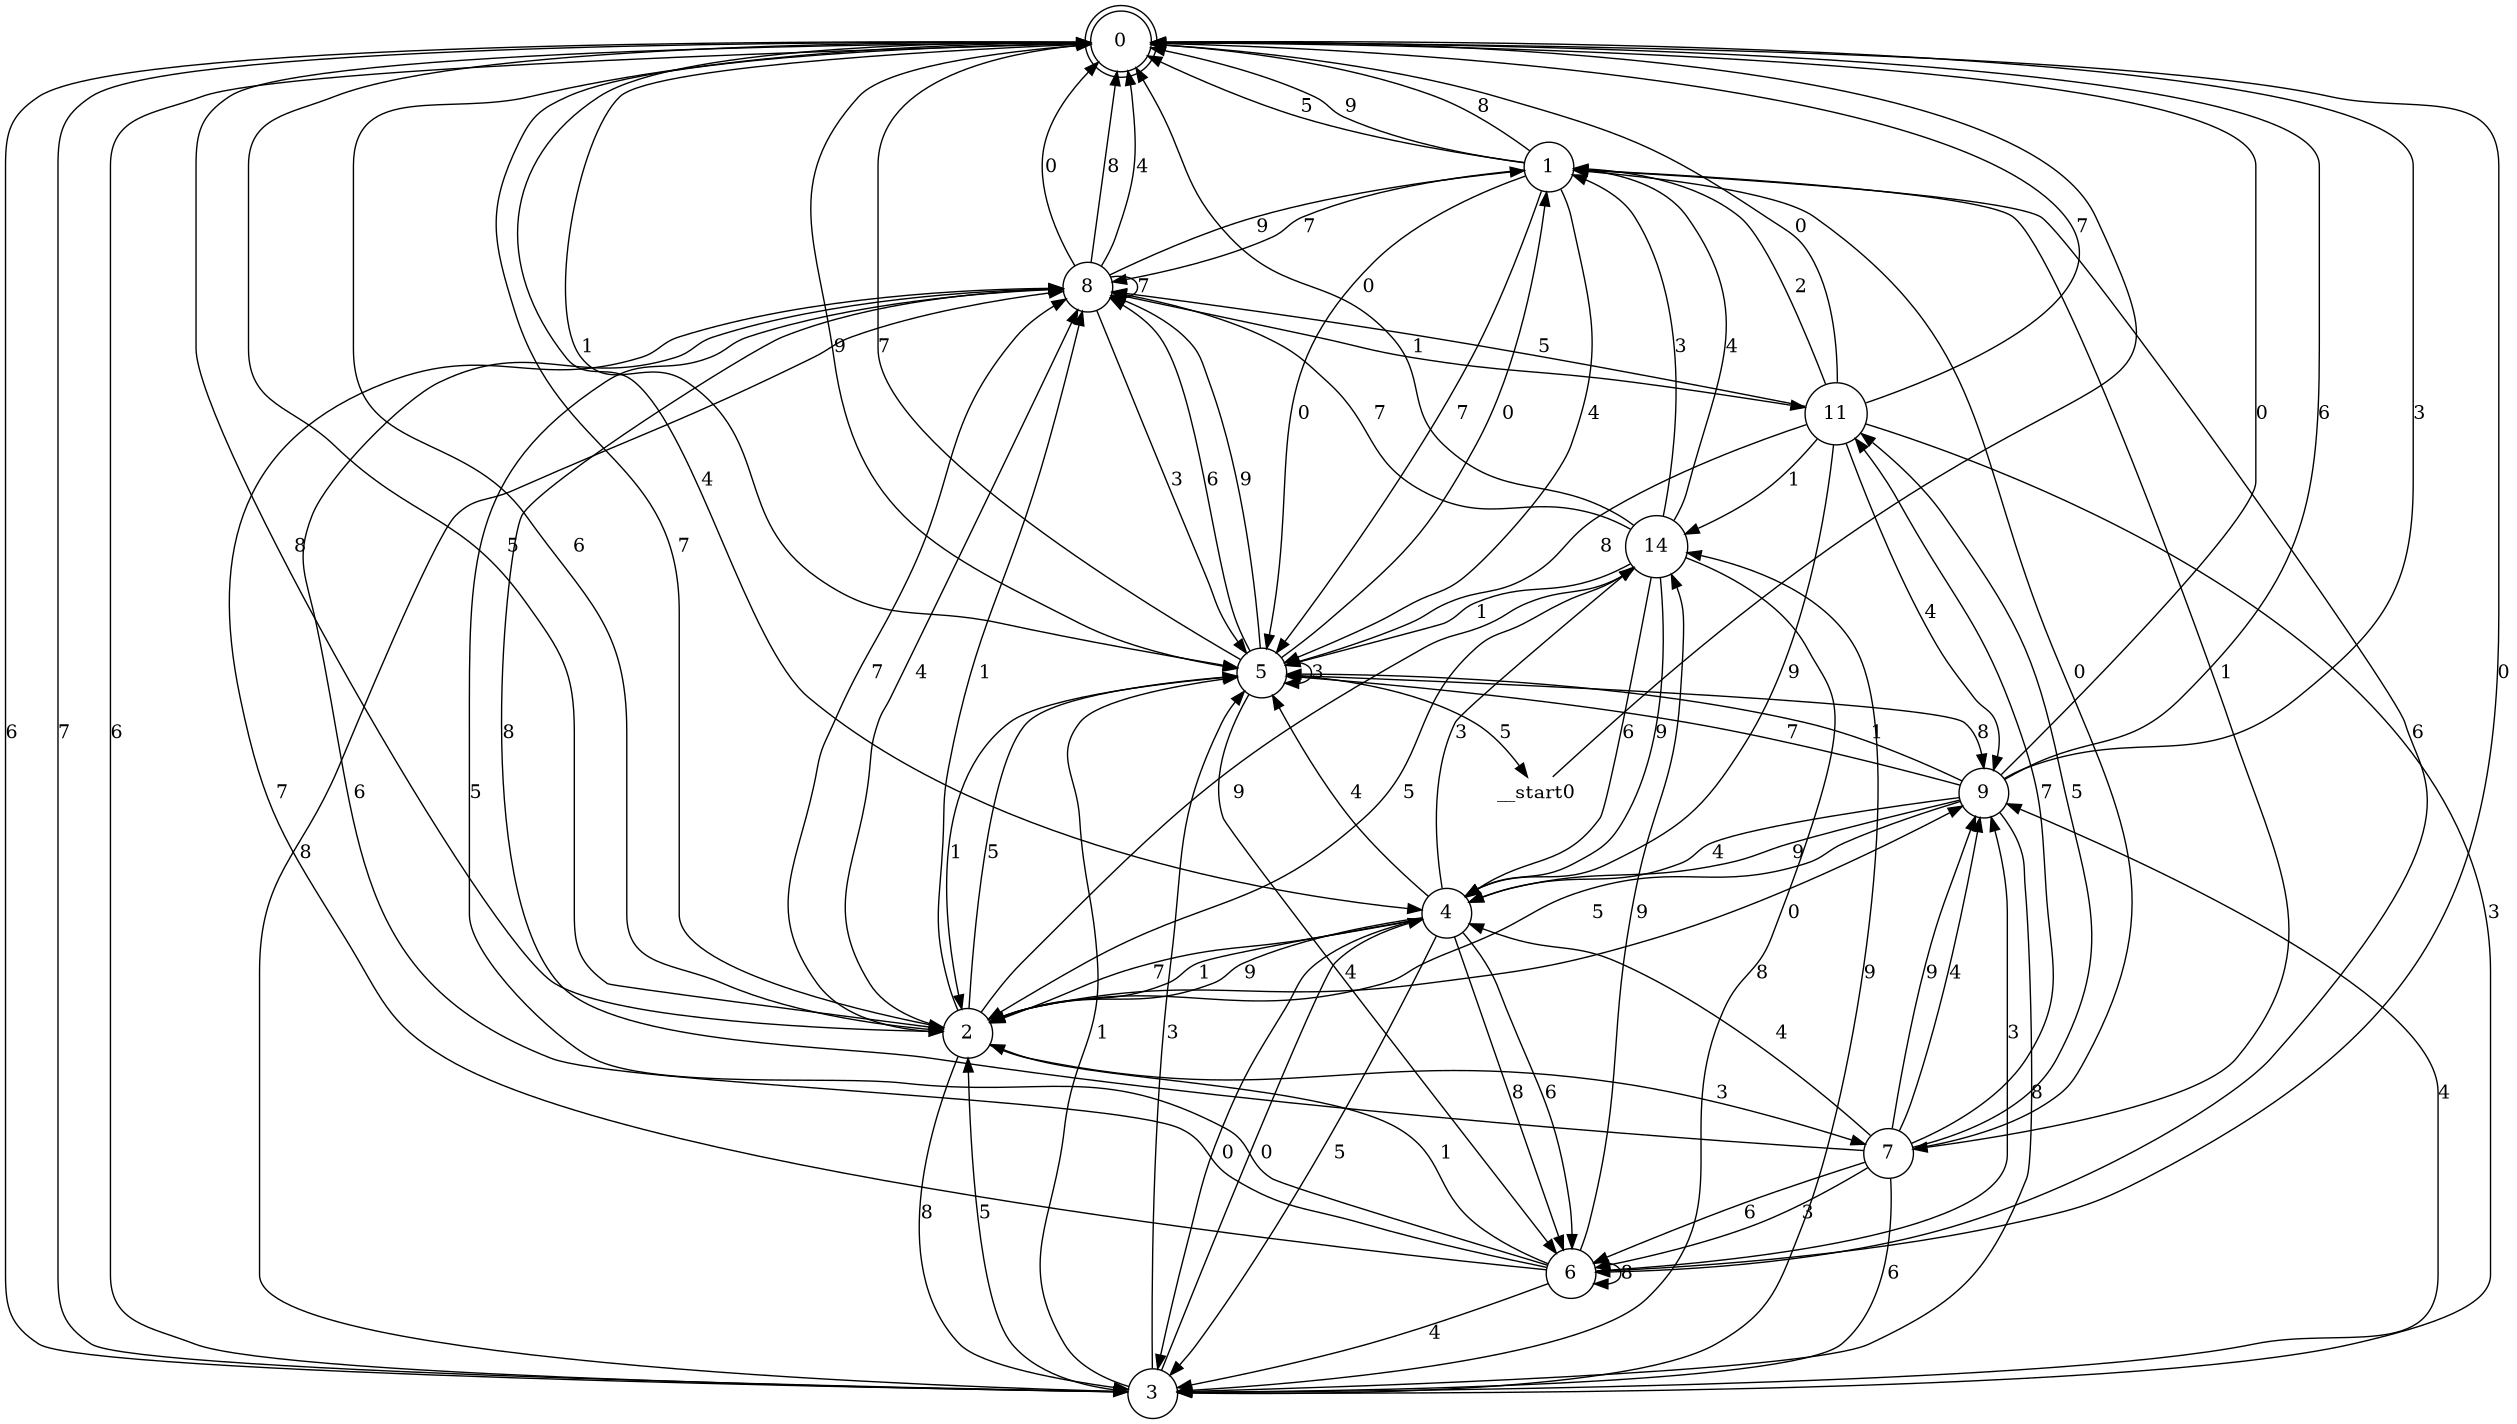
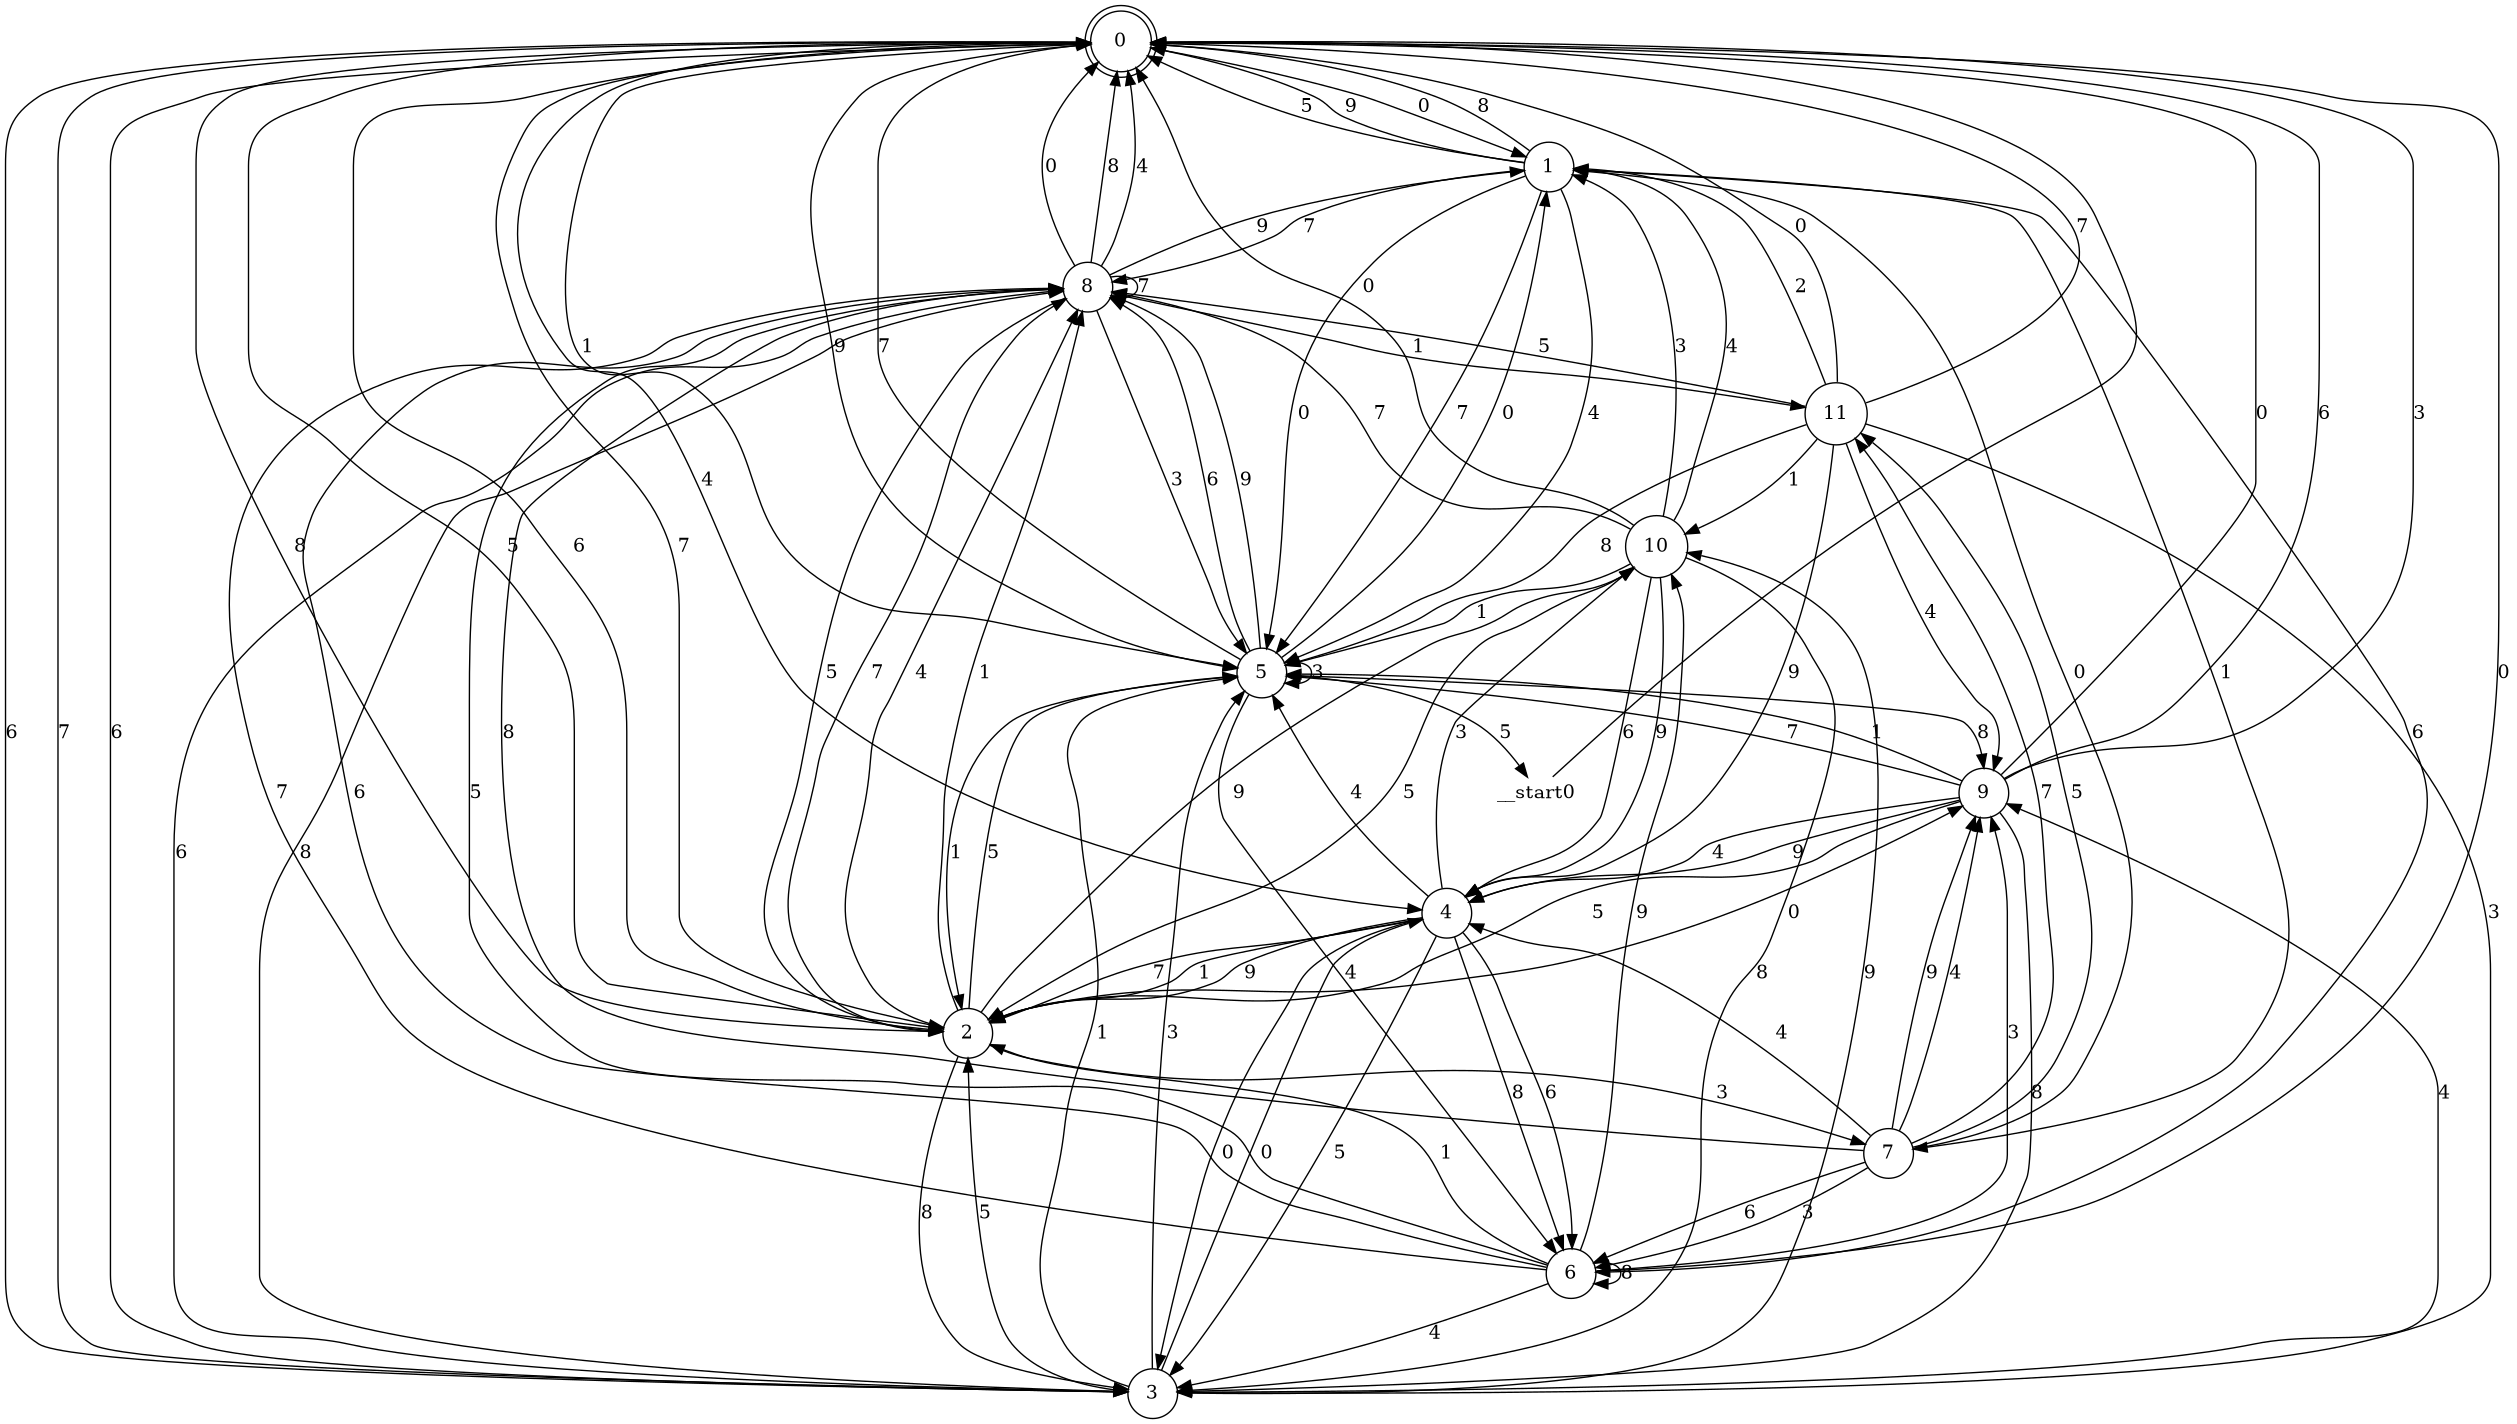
  digraph {
    node [shape=circle]
    n1 [label=0 shape=doublecircle]
    n2 [label=1]
    n3 [label=2]
    n4 [label=3]
    n5 [label=4]
    n6 [label=5]
    n7 [label=6]
    n8 [label=7]
    n9 [label=8]
    n10 [label=9]
-   n11 [label=14]
+   n11 [label=10]
    __start0 [height=0 shape=none width=0]
    n13 [label=11]
+   n1 -> n2 [label=0]
    n1 -> n3 [label=7]
    n1 -> n3 [label=8]
    n1 -> n3 [label=5]
    n1 -> n4 [label=6]
    n1 -> n5 [label=4]
    n1 -> n6 [label=1]
    n1 -> n6 [label=9]
    n2 -> n1 [label=8]
    n2 -> n1 [label=5]
    n2 -> n1 [label=9]
    n2 -> n6 [label=0]
    n2 -> n6 [label=7]
    n2 -> n6 [label=4]
    n2 -> n7 [label=6]
    n2 -> n8 [label=1]
    n2 -> n9 [label=7]
    n3 -> n1 [label=6]
    n3 -> n4 [label=8]
    n3 -> n6 [label=5]
    n3 -> n8 [label=3]
    n3 -> n9 [label=7]
    n3 -> n9 [label=4]
    n3 -> n9 [label=1]
    n3 -> n10 [label=0]
    n3 -> n11 [label=9]
    n4 -> n1 [label=7]
    n4 -> n1 [label=6]
    n4 -> n3 [label=5]
    n4 -> n5 [label=0]
    n4 -> n6 [label=1]
    n4 -> n6 [label=3]
    n4 -> n9 [label=8]
    n4 -> n10 [label=4]
    n4 -> n11 [label=9]
    n5 -> n3 [label=7]
    n5 -> n3 [label=1]
    n5 -> n3 [label=9]
    n5 -> n4 [label=0]
    n5 -> n4 [label=5]
    n5 -> n6 [label=4]
    n5 -> n7 [label=8]
    n5 -> n7 [label=6]
    n5 -> n11 [label=3]
    n6 -> n1 [label=7]
    n6 -> n2 [label=0]
    n6 -> n3 [label=1]
    n6 -> n6 [label=3]
    n6 -> n7 [label=4]
    n6 -> n9 [label=6]
    n6 -> n9 [label=9]
    n6 -> n10 [label=8]
    n6 -> __start0 [label=5]
    n7 -> n1 [label=0]
    n7 -> n3 [label=1]
    n7 -> n4 [label=4]
    n7 -> n7 [label=8]
    n7 -> n9 [label=7]
    n7 -> n9 [label=6]
    n7 -> n9 [label=5]
    n7 -> n10 [label=3]
    n7 -> n11 [label=9]
    n8 -> n2 [label=0]
    n8 -> n5 [label=4]
    n8 -> n7 [label=6]
    n8 -> n7 [label=3]
    n8 -> n9 [label=8]
    n8 -> n10 [label=4]
    n8 -> n10 [label=9]
    n8 -> n13 [label=7]
    n8 -> n13 [label=5]
    n9 -> n1 [label=0]
    n9 -> n1 [label=8]
    n9 -> n1 [label=4]
    n9 -> n2 [label=9]
-   n8 -> n4 [label=6]
+   n9 -> n3 [label=5]
+   n9 -> n4 [label=6]
    n9 -> n6 [label=3]
    n9 -> n9 [label=7]
    n9 -> n13 [label=1]
    n10 -> n1 [label=0]
    n10 -> n1 [label=6]
    n10 -> n1 [label=3]
    n10 -> n3 [label=5]
    n10 -> n4 [label=8]
    n10 -> n5 [label=4]
    n10 -> n5 [label=9]
    n10 -> n6 [label=7]
    n10 -> n6 [label=1]
    n11 -> n1 [label=0]
    n11 -> n2 [label=4]
    n11 -> n2 [label=3]
    n11 -> n3 [label=5]
    n11 -> n4 [label=8]
    n11 -> n5 [label=6]
    n11 -> n5 [label=9]
    n11 -> n6 [label=1]
    n11 -> n9 [label=7]
    __start0 -> n1
    n13 -> n1 [label=0]
    n13 -> n1 [label=7]
    n13 -> n2 [label=2]
    n13 -> n4 [label=3]
    n13 -> n5 [label=9]
    n13 -> n6 [label=8]
    n13 -> n9 [label=5]
    n13 -> n10 [label=4]
    n13 -> n11 [label=1]
  }
